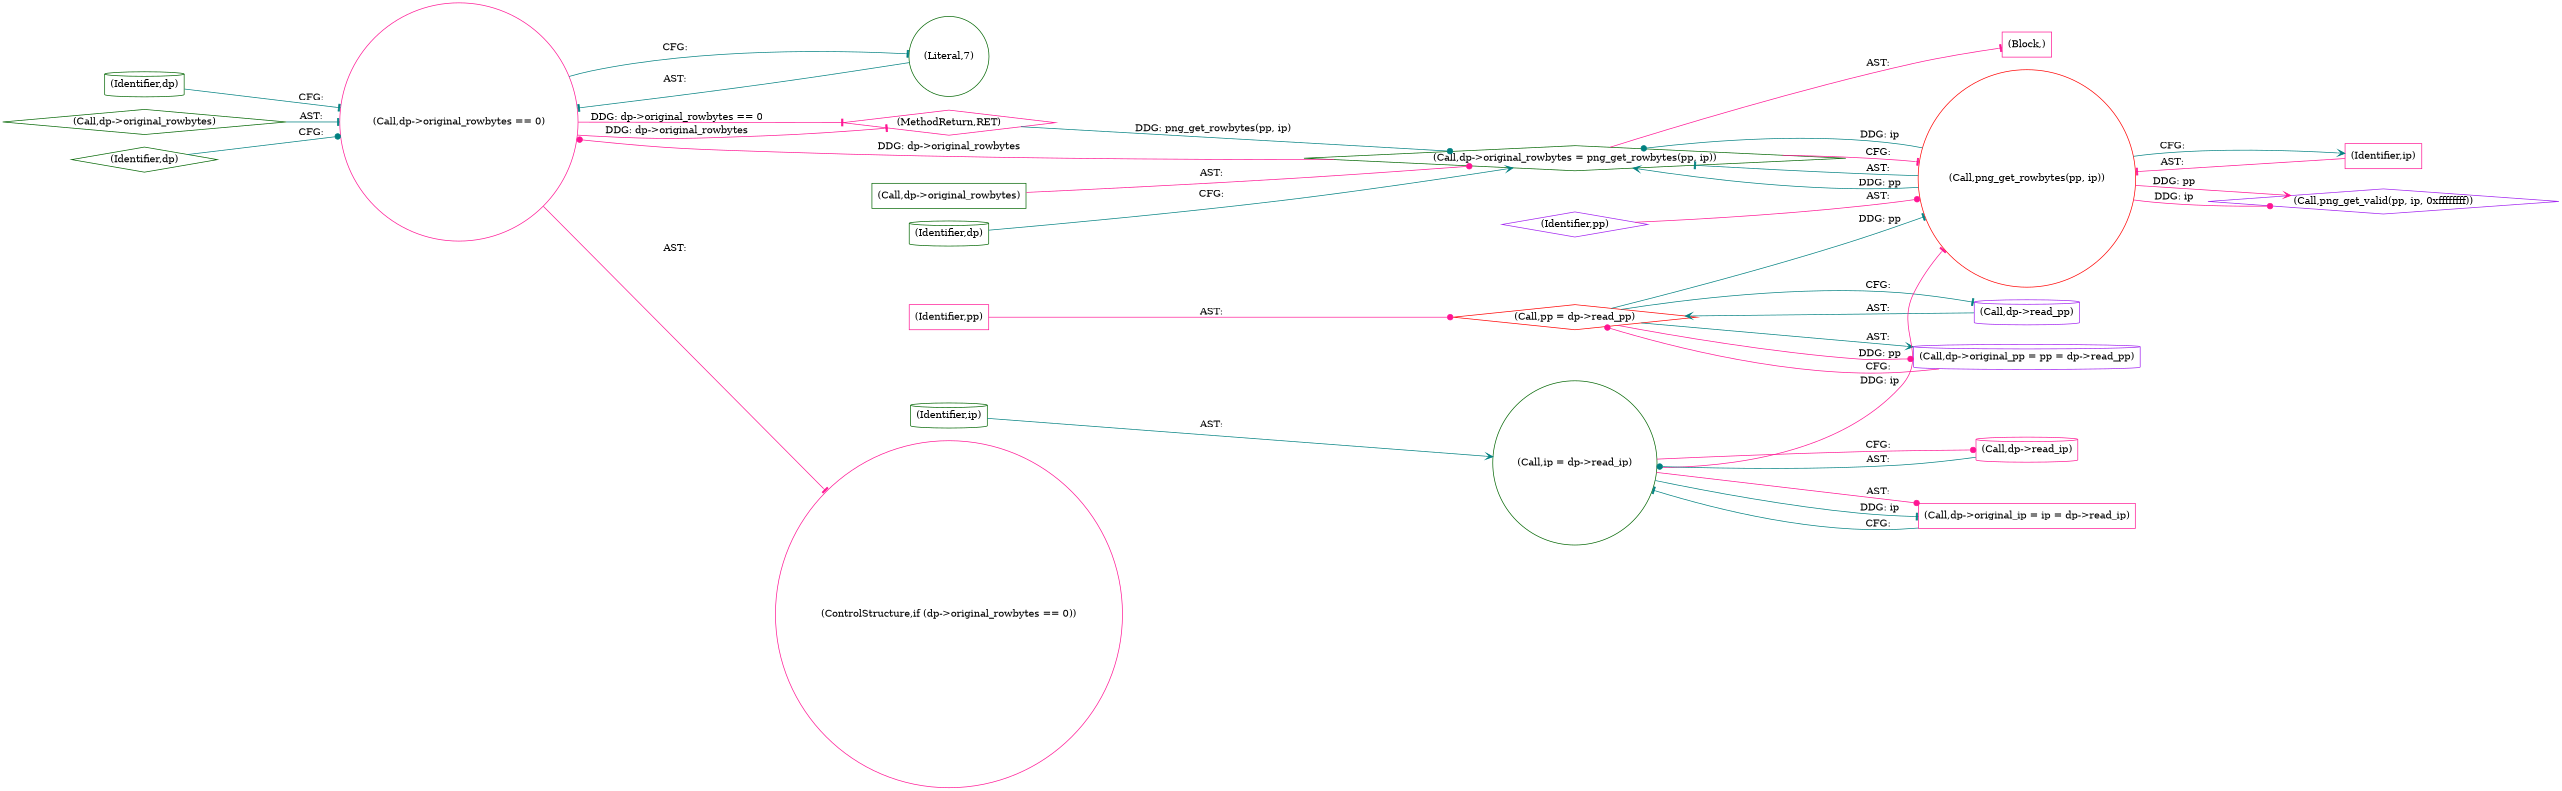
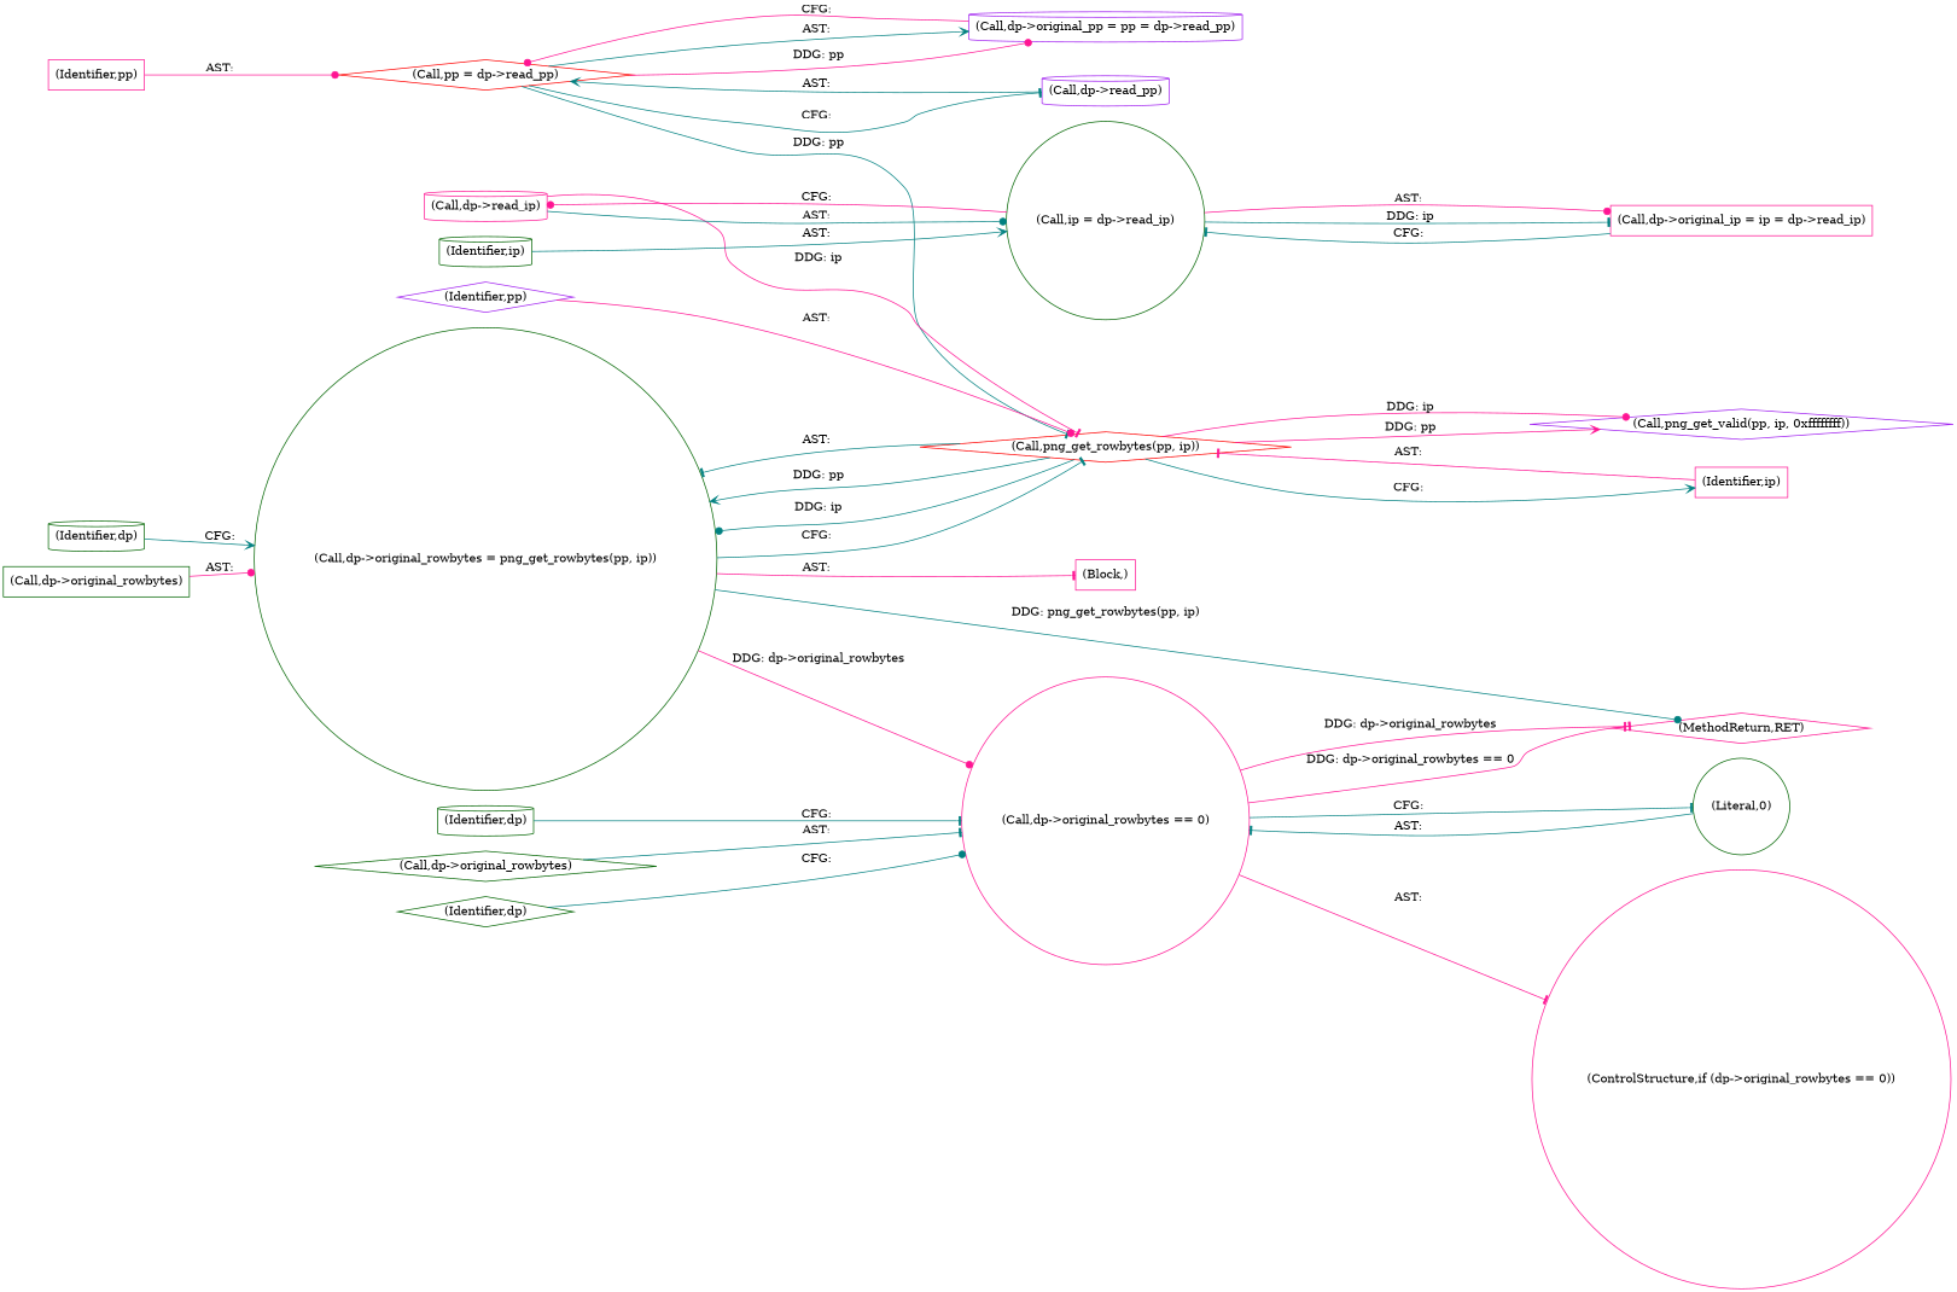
  digraph {
    rankdir=LR
    node [color=darkgreen shape=circle]
    edge [arrowhead=tee color=teal]
    n1 [color=deeppink label="(Call,dp->original_rowbytes == 0)"]
-   n2 [label="(Literal,7)"]
+   n2 [label="(Literal,0)"]
    n3 [color=deeppink label="(MethodReturn,RET)" shape=diamond]
    n4 [color=deeppink label="(ControlStructure,if (dp->original_rowbytes == 0))"]
-   n5 [label="(Call,dp->original_rowbytes = png_get_rowbytes(pp, ip))" shape=diamond]
-   n6 [color=red label="(Call,png_get_rowbytes(pp, ip))"]
+   n5 [label="(Call,dp->original_rowbytes = png_get_rowbytes(pp, ip))"]
+   n6 [color=red label="(Call,png_get_rowbytes(pp, ip))" shape=diamond]
    n7 [color=deeppink label="(Block,)" shape=box]
    n8 [color=deeppink label="(Identifier,ip)" shape=box]
    n9 [color=purple label="(Call,png_get_valid(pp, ip, 0xffffffff))" shape=diamond]
    n10 [color=red label="(Call,pp = dp->read_pp)" shape=diamond]
    n11 [color=purple label="(Call,dp->read_pp)" shape=cylinder]
    n12 [color=purple label="(Call,dp->original_pp = pp = dp->read_pp)" shape=cylinder]
    n13 [label="(Call,ip = dp->read_ip)"]
    n14 [color=deeppink label="(Call,dp->read_ip)" shape=cylinder]
    n15 [color=deeppink label="(Call,dp->original_ip = ip = dp->read_ip)" shape=box]
    n16 [label="(Identifier,ip)" shape=cylinder]
    n17 [label="(Identifier,dp)" shape=cylinder]
    n18 [label="(Call,dp->original_rowbytes)" shape=box]
    n19 [label="(Identifier,dp)" shape=cylinder]
    n20 [label="(Call,dp->original_rowbytes)" shape=diamond]
    n21 [color=deeppink label="(Identifier,pp)" shape=box]
    n22 [label="(Identifier,dp)" shape=diamond]
    n23 [color=purple label="(Identifier,pp)" shape=diamond]
    n1 -> n2 [label="CFG: "]
    n1 -> n3 [color=deeppink label="DDG: dp->original_rowbytes == 0"]
    n1 -> n3 [color=deeppink label="DDG: dp->original_rowbytes"]
    n1 -> n4 [color=deeppink label="AST: "]
    n2 -> n1 [label="AST: "]
    n5 -> n1 [arrowhead=dot color=deeppink label="DDG: dp->original_rowbytes"]
-   n3 -> n5 [arrowhead=dot label="DDG: png_get_rowbytes(pp, ip)"]
-   n5 -> n6 [color=deeppink label="CFG: "]
+   n5 -> n3 [arrowhead=dot label="DDG: png_get_rowbytes(pp, ip)"]
+   n5 -> n6 [label="CFG: "]
    n5 -> n7 [color=deeppink label="AST: "]
    n6 -> n5 [label="AST: "]
    n6 -> n5 [arrowhead=vee label="DDG: pp"]
    n6 -> n5 [arrowhead=dot label="DDG: ip"]
    n6 -> n8 [arrowhead=vee label="CFG: "]
    n6 -> n9 [arrowhead=vee color=deeppink label="DDG: pp"]
    n6 -> n9 [arrowhead=dot color=deeppink label="DDG: ip"]
    n8 -> n6 [color=deeppink label="AST: "]
    n10 -> n6 [label="DDG: pp"]
    n10 -> n11 [label="CFG: "]
    n10 -> n12 [arrowhead=vee label="AST: "]
    n10 -> n12 [arrowhead=dot color=deeppink label="DDG: pp"]
    n11 -> n10 [arrowhead=vee label="AST: "]
    n12 -> n10 [arrowhead=dot color=deeppink label="CFG: "]
-   n13 -> n6 [color=deeppink label="DDG: ip"]
+   n14 -> n6 [color=deeppink label="DDG: ip"]
    n13 -> n14 [arrowhead=dot color=deeppink label="CFG: "]
    n13 -> n15 [arrowhead=dot color=deeppink label="AST: "]
    n13 -> n15 [label="DDG: ip"]
    n14 -> n13 [arrowhead=dot label="AST: "]
    n15 -> n13 [label="CFG: "]
    n16 -> n13 [arrowhead=vee label="AST: "]
    n17 -> n1 [label="CFG: "]
    n18 -> n5 [arrowhead=dot color=deeppink label="AST: "]
    n19 -> n5 [arrowhead=vee label="CFG: "]
    n20 -> n1 [label="AST: "]
    n21 -> n10 [arrowhead=dot color=deeppink label="AST: "]
    n22 -> n1 [arrowhead=dot label="CFG: "]
    n23 -> n6 [arrowhead=dot color=deeppink label="AST: "]
  }
